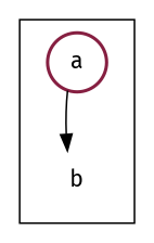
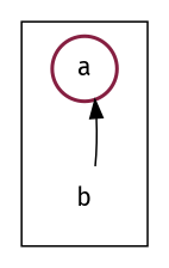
  digraph {
    fontname="Fira Sans"
    node [fontname="Fira Sans"]
    n1 [color="#861F41" label=a shape=circle style=bold]
    n2 [label=b shape=plaintext]
    subgraph cluster_1 {
      n1
      n2
    }
-   n1 -> n2 [style=solid fontname="Fira Sans"]
+   n2 -> n1 [style=solid fontname="Fira Sans"]
  }
